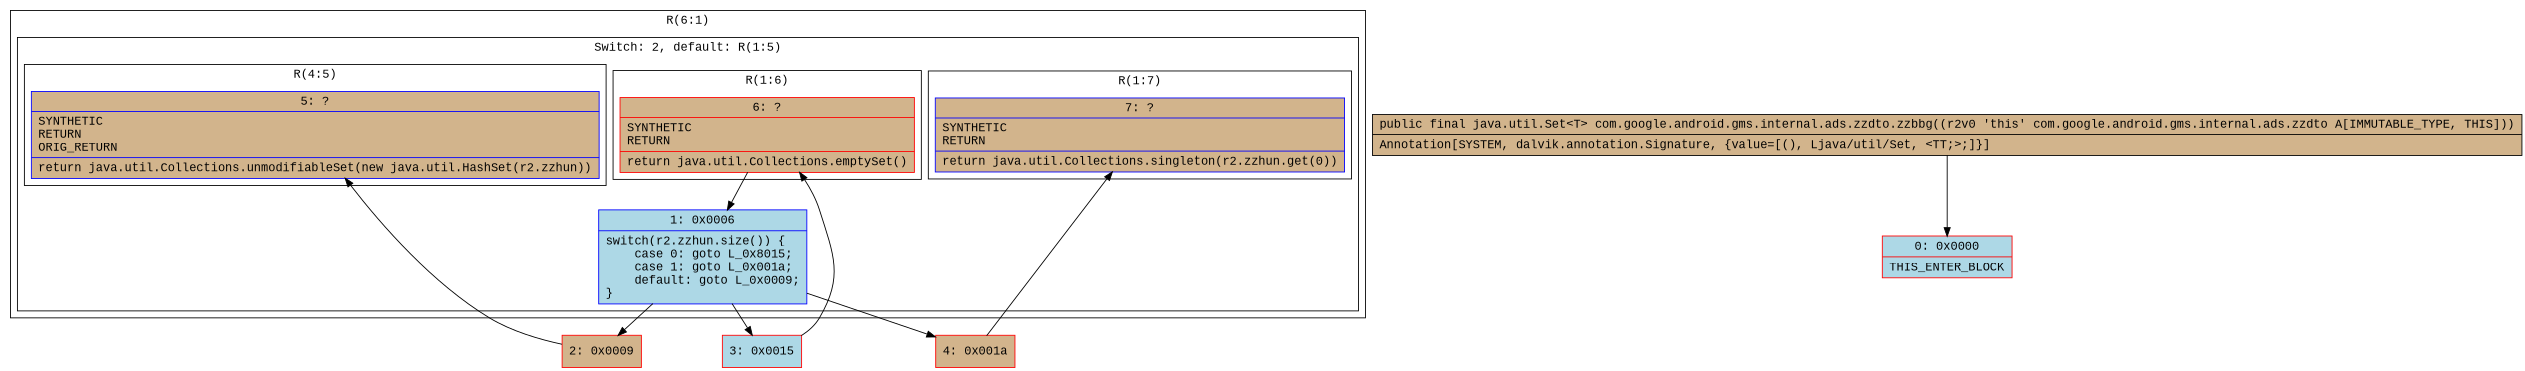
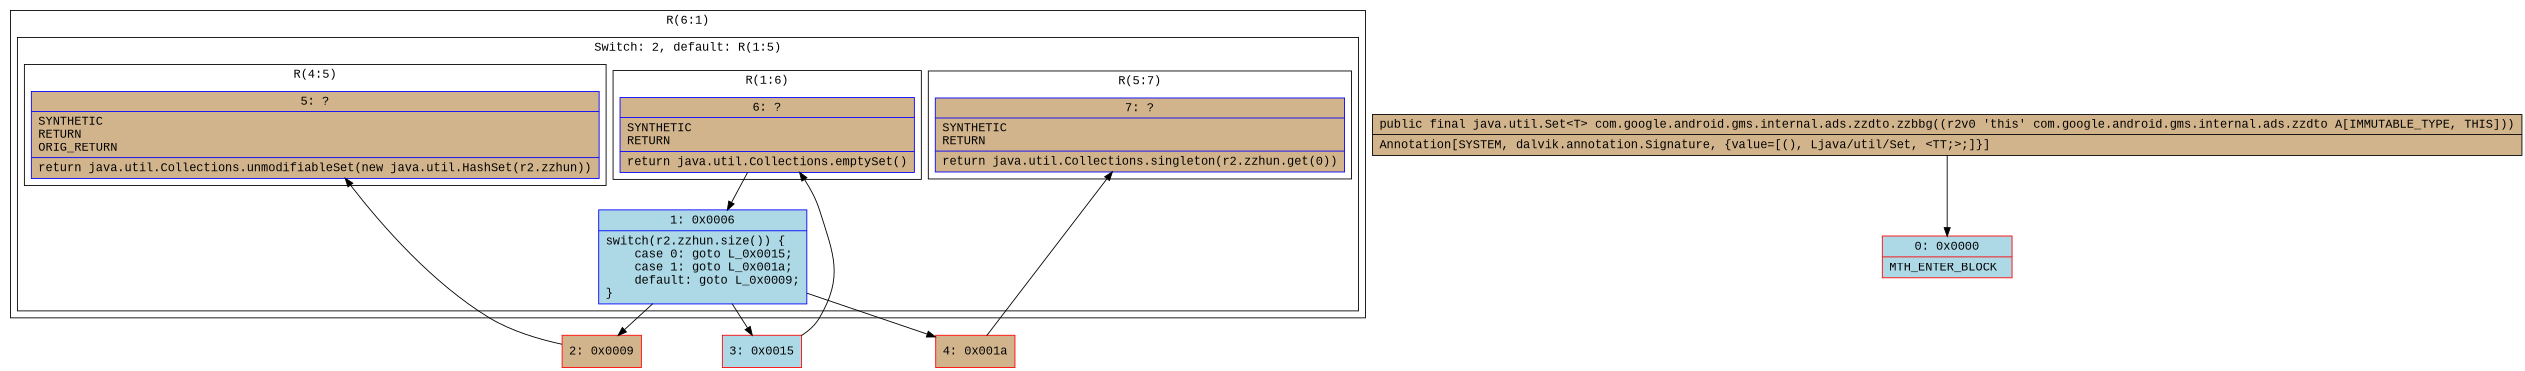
  digraph {
    fontname="Liberation Mono"
    node [color=blue fillcolor=tan fontname="Liberation Mono" shape=record style=filled]
    edge [fontname="Liberation Mono"]
-   n1 [color=red label="{6\:\ ?|SYNTHETIC\lRETURN\l|return java.util.Collections.emptySet()\l}"]
+   n1 [label="{6\:\ ?|SYNTHETIC\lRETURN\l|return java.util.Collections.emptySet()\l}"]
    n2 [label="{7\:\ ?|SYNTHETIC\lRETURN\l|return java.util.Collections.singleton(r2.zzhun.get(0))\l}"]
    n3 [label="{5\:\ ?|SYNTHETIC\lRETURN\lORIG_RETURN\l|return java.util.Collections.unmodifiableSet(new java.util.HashSet(r2.zzhun))\l}"]
-   n4 [fillcolor=lightblue label="{1\:\ 0x0006|switch(r2.zzhun.size()) \{\l    case 0: goto L_0x8015;\l    case 1: goto L_0x001a;\l    default: goto L_0x0009;\l\}\l}"]
+   n4 [fillcolor=lightblue label="{1\:\ 0x0006|switch(r2.zzhun.size()) \{\l    case 0: goto L_0x0015;\l    case 1: goto L_0x001a;\l    default: goto L_0x0009;\l\}\l}"]
    n5 [color=red label="{2\:\ 0x0009}"]
    n6 [color=red fillcolor=lightblue label="{3\:\ 0x0015}"]
    n7 [color=red label="{4\:\ 0x001a}"]
-   n8 [color=red fillcolor=lightblue label="{0\:\ 0x0000|THIS_ENTER_BLOCK\l}"]
+   n8 [color=red fillcolor=lightblue label="{0\:\ 0x0000|MTH_ENTER_BLOCK\l}"]
    n9 [label="{public final java.util.Set\<T\> com.google.android.gms.internal.ads.zzdto.zzbbg((r2v0 'this' com.google.android.gms.internal.ads.zzdto A[IMMUTABLE_TYPE, THIS]))  | Annotation[SYSTEM, dalvik.annotation.Signature, \{value=[(), Ljava\/util\/Set, \<TT;\>;]\}]\l}" color=""]
    subgraph cluster_1 {
      label="R(6:1)"
      subgraph cluster_2 {
        label="Switch: 2, default: R(1:5)"
        n4
        subgraph cluster_3 {
          label="R(1:6)"
          n1
        }
        subgraph cluster_4 {
-         label="R(1:7)"
+         label="R(5:7)"
          n2
        }
        subgraph cluster_5 {
          label="R(4:5)"
          n3
        }
      }
    }
    n1 -> n4
    n4 -> n5
    n4 -> n6
    n4 -> n7
    n5 -> n3
    n6 -> n1
    n7 -> n2
    n9 -> n8
  }
